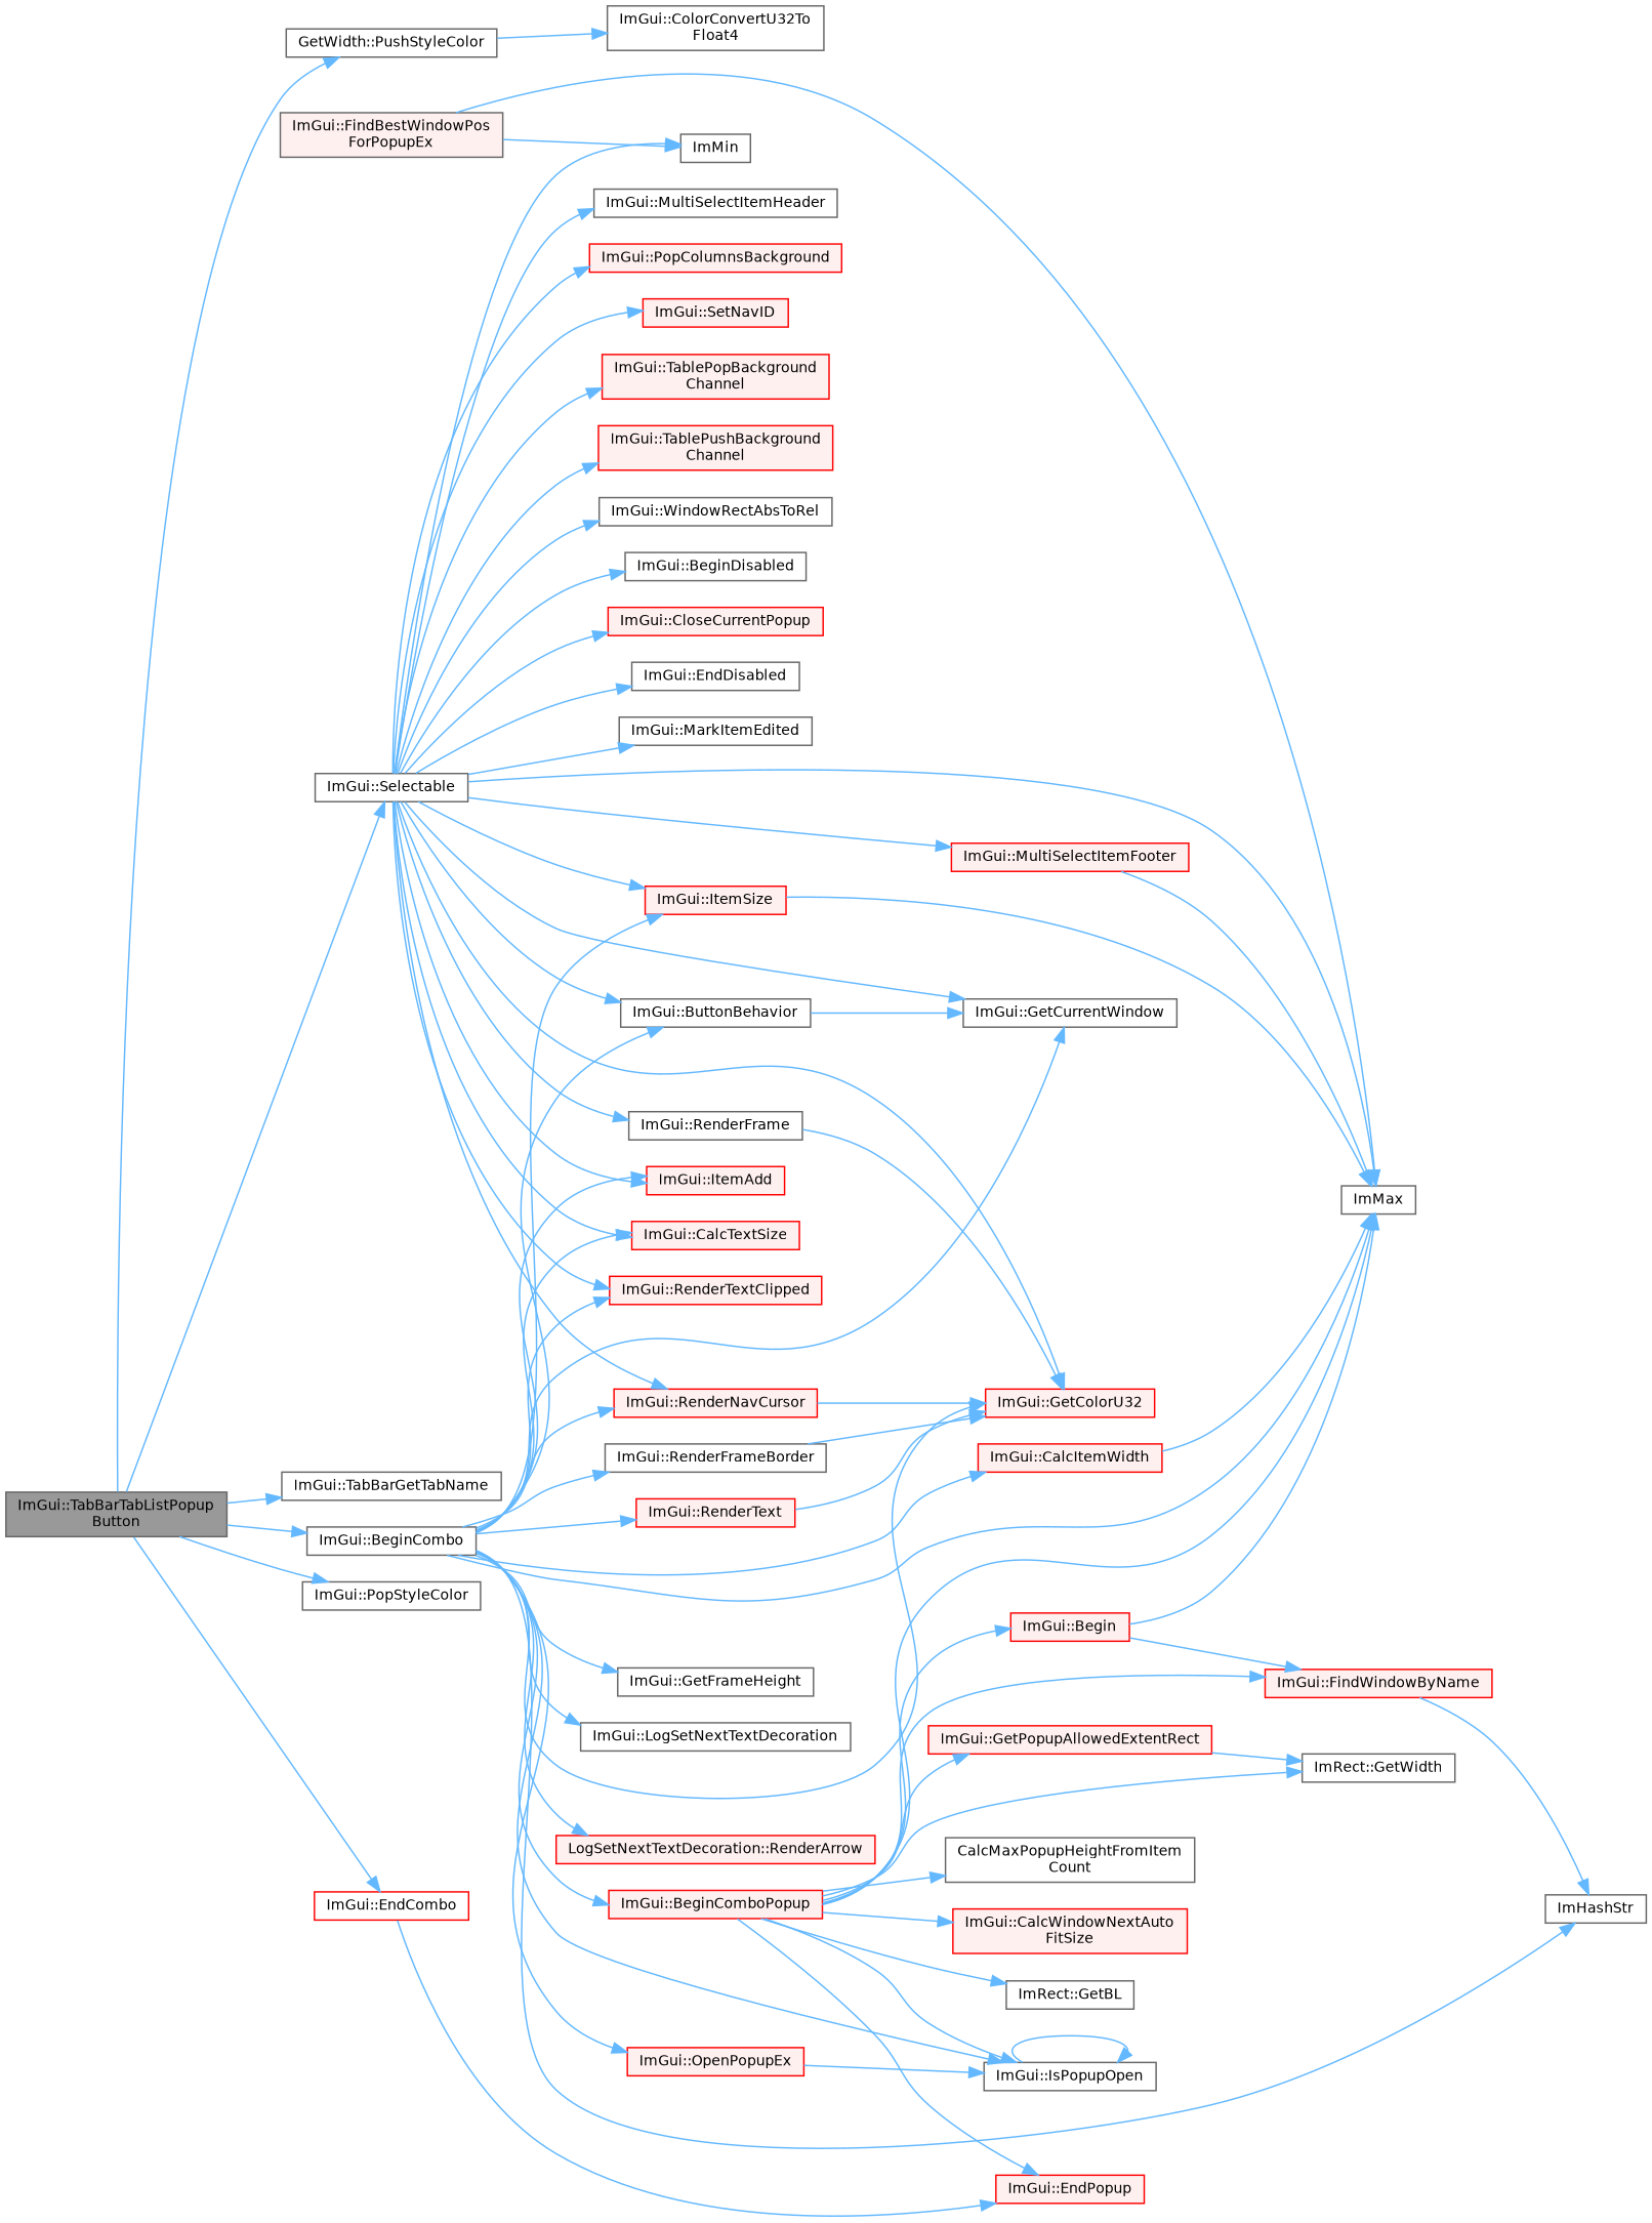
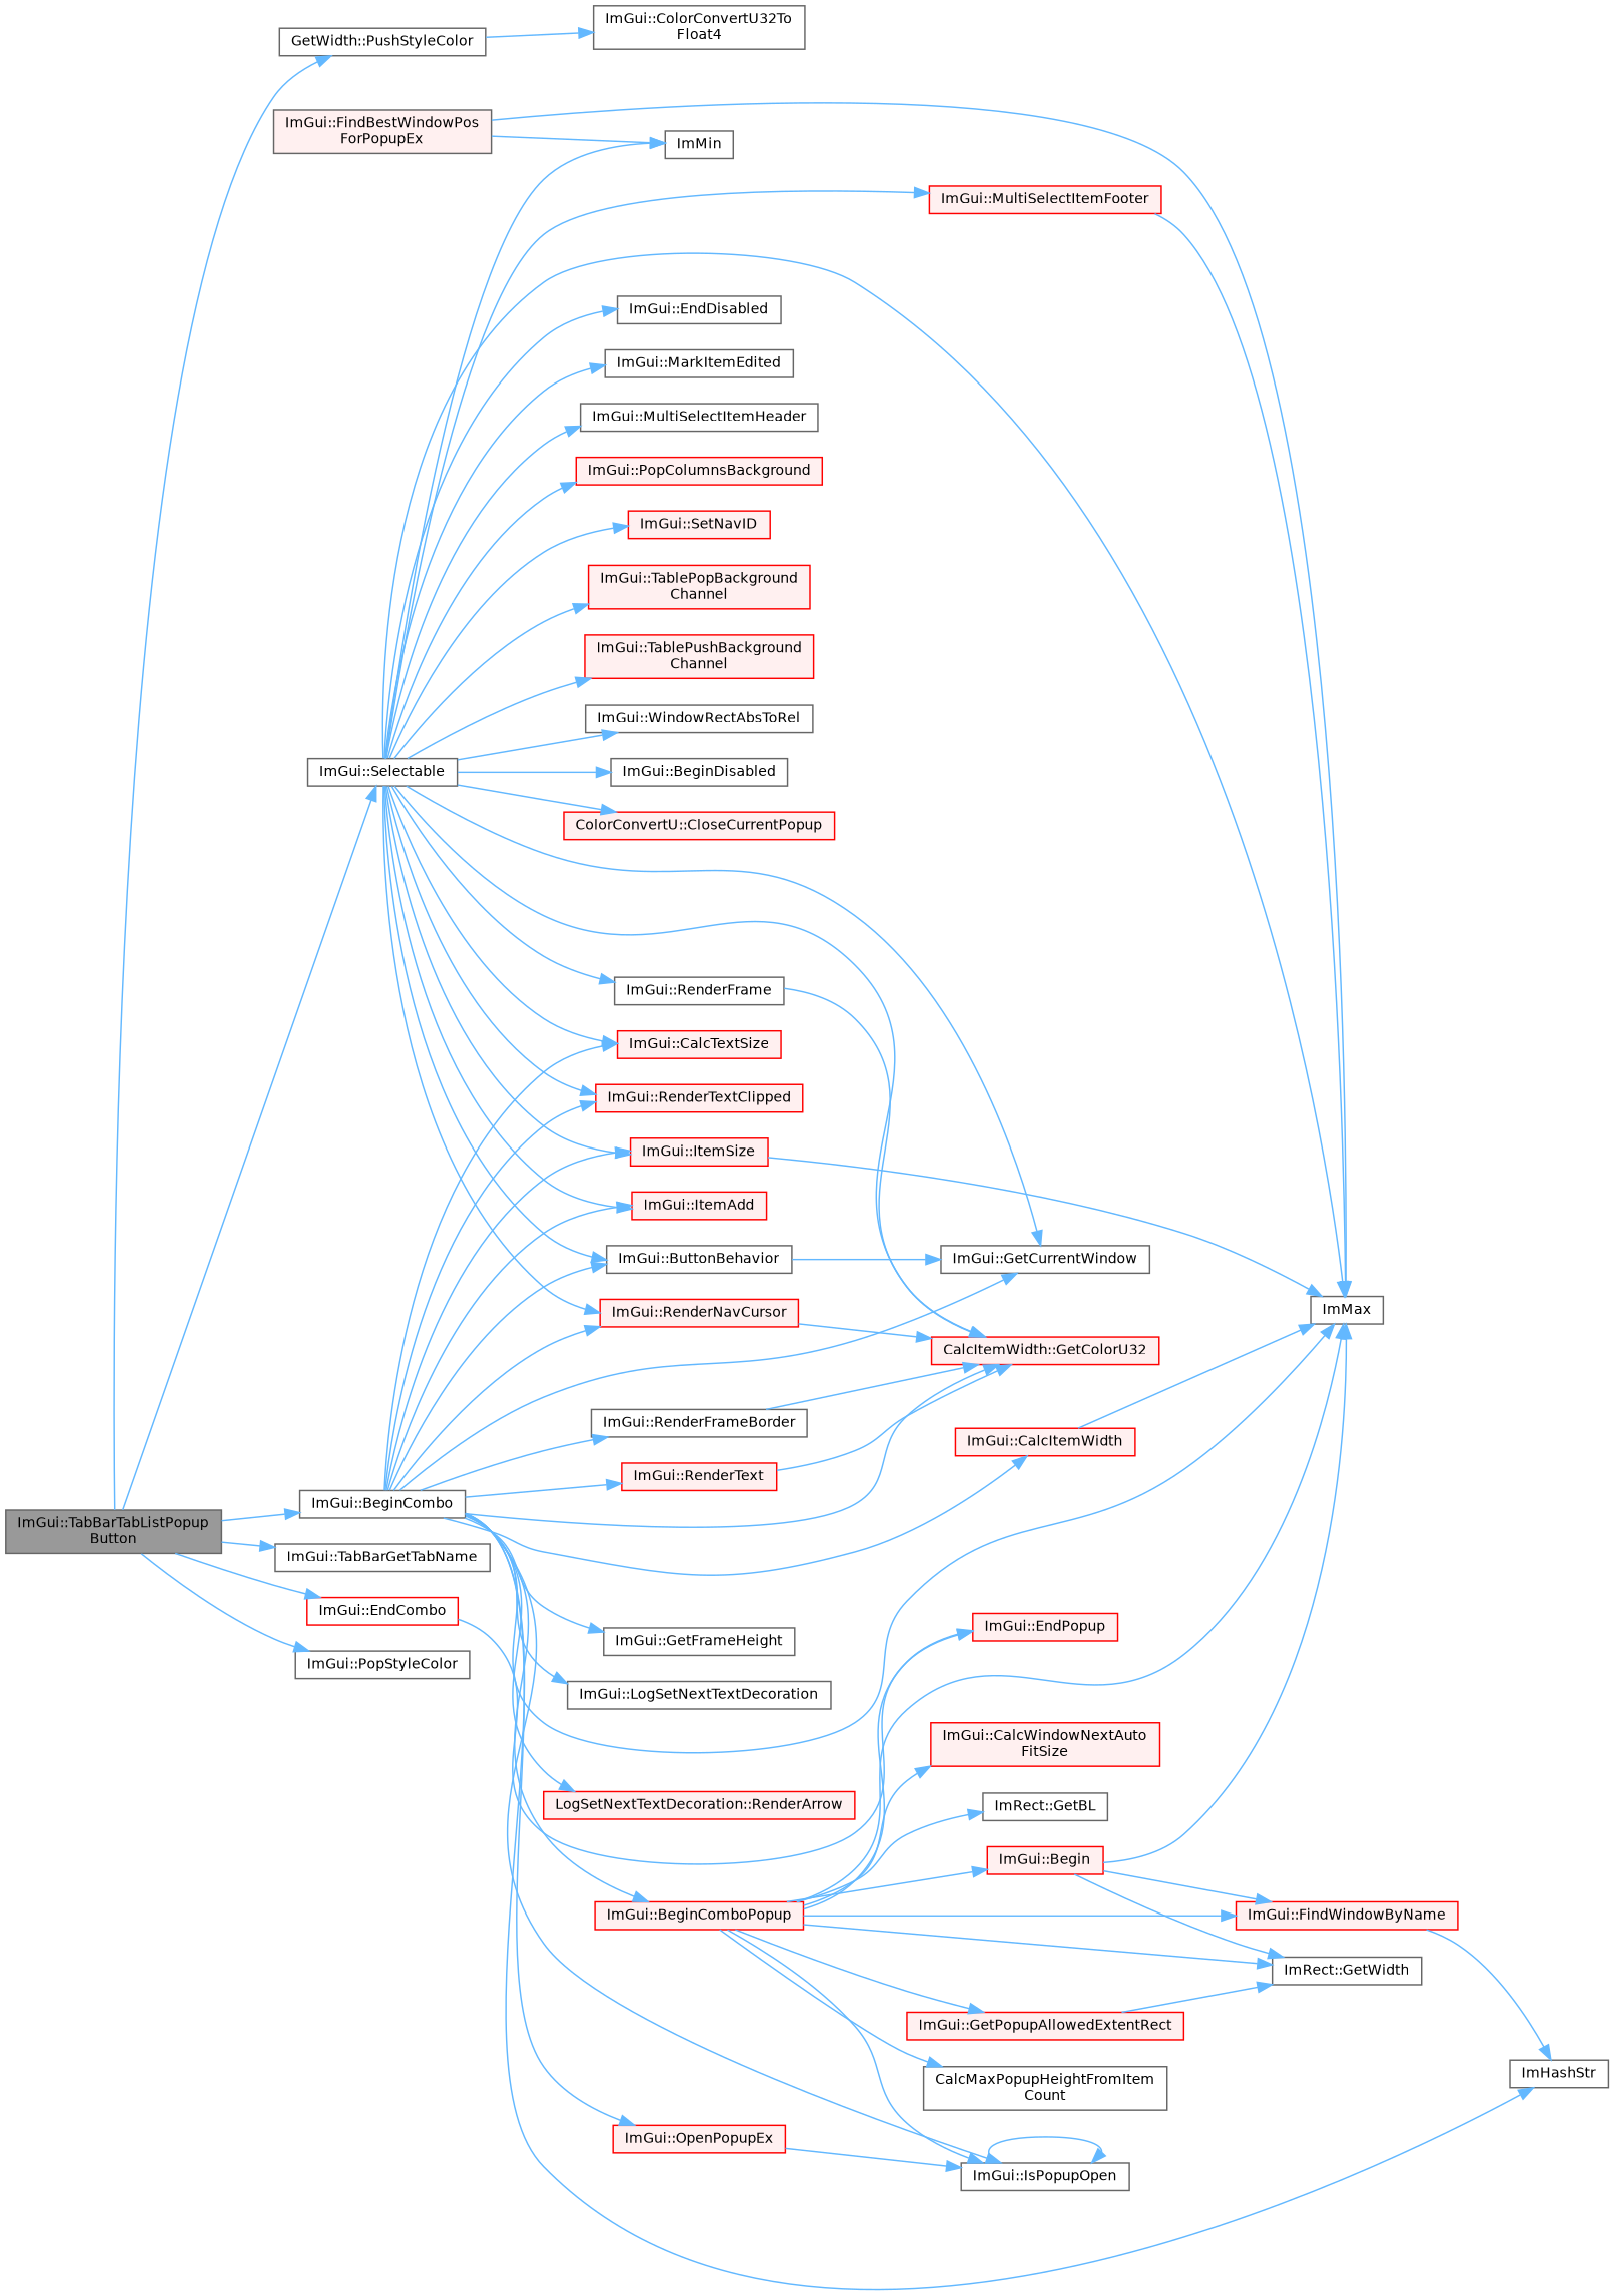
  digraph {
    rankdir=LR
    node [color=grey40 fillcolor=white fontname=Helvetica fontsize=10 shape=box style=filled]
    edge [color=steelblue1 fontname=Helvetica fontsize=10 labelfontname=Helvetica labelfontsize=10 style=solid]
    n1 [color=gray40 fillcolor=grey60 fontcolor=black height=0.2 label="ImGui::TabBarTabListPopup\lButton" width=0.4]
    n2 [height=0.2 label="ImGui::BeginCombo" width=0.4]
    n3 [color=red height=0.2 label="ImGui::EndCombo" width=0.4]
    n4 [height=0.2 label="ImGui::PopStyleColor" width=0.4]
    n5 [height=0.2 label="GetWidth::PushStyleColor" width=0.4]
    n6 [height=0.2 label="ImGui::Selectable" width=0.4]
    n7 [height=0.2 label="ImGui::TabBarGetTabName" width=0.4]
    n8 [color=red fillcolor="#FFF0F0" height=0.2 label="ImGui::BeginComboPopup" width=0.4]
    n9 [height=0.2 label=ImHashStr width=0.4]
    n10 [height=0.2 label=ImMax width=0.4]
    n11 [height=0.2 label="ImGui::IsPopupOpen" width=0.4]
    n12 [height=0.2 label="ImGui::ButtonBehavior" width=0.4]
    n13 [height=0.2 label="ImGui::GetCurrentWindow" width=0.4]
    n14 [color=red fillcolor="#FFF0F0" height=0.2 label="ImGui::CalcItemWidth" width=0.4]
    n15 [color=red fillcolor="#FFF0F0" height=0.2 label="ImGui::CalcTextSize" width=0.4]
-   n16 [color=red fillcolor="#FFF0F0" height=0.2 label="ImGui::GetColorU32" width=0.4]
+   n16 [color=red fillcolor="#FFF0F0" height=0.2 label="CalcItemWidth::GetColorU32" width=0.4]
    n17 [height=0.2 label="ImGui::GetFrameHeight" width=0.4]
    n18 [color=red fillcolor="#FFF0F0" height=0.2 label="ImGui::ItemAdd" width=0.4]
    n19 [color=red fillcolor="#FFF0F0" height=0.2 label="ImGui::ItemSize" width=0.4]
    n20 [height=0.2 label="ImGui::LogSetNextTextDecoration" width=0.4]
    n21 [color=red fillcolor="#FFF0F0" height=0.2 label="ImGui::OpenPopupEx" width=0.4]
    n22 [color=red fillcolor="#FFF0F0" height=0.2 label="LogSetNextTextDecoration::RenderArrow" width=0.4]
    n23 [height=0.2 label="ImGui::RenderFrameBorder" width=0.4]
    n24 [color=red fillcolor="#FFF0F0" height=0.2 label="ImGui::RenderNavCursor" width=0.4]
    n25 [color=red fillcolor="#FFF0F0" height=0.2 label="ImGui::RenderText" width=0.4]
    n26 [color=red fillcolor="#FFF0F0" height=0.2 label="ImGui::RenderTextClipped" width=0.4]
    n27 [color=red fillcolor="#FFF0F0" height=0.2 label="ImGui::EndPopup" width=0.4]
    n28 [height=0.2 label="ImGui::ColorConvertU32To\lFloat4" width=0.4]
    n29 [height=0.2 label=ImMin width=0.4]
    n30 [height=0.2 label="ImGui::BeginDisabled" width=0.4]
-   n31 [color=red fillcolor="#FFF0F0" height=0.2 label="ImGui::CloseCurrentPopup" width=0.4]
+   n31 [color=red fillcolor="#FFF0F0" height=0.2 label="ColorConvertU::CloseCurrentPopup" width=0.4]
    n32 [height=0.2 label="ImGui::EndDisabled" width=0.4]
    n33 [height=0.2 label="ImGui::MarkItemEdited" width=0.4]
    n34 [color=red fillcolor="#FFF0F0" height=0.2 label="ImGui::MultiSelectItemFooter" width=0.4]
    n35 [height=0.2 label="ImGui::MultiSelectItemHeader" width=0.4]
    n36 [color=red fillcolor="#FFF0F0" height=0.2 label="ImGui::PopColumnsBackground" width=0.4]
    n37 [height=0.2 label="ImGui::RenderFrame" width=0.4]
    n38 [color=red fillcolor="#FFF0F0" height=0.2 label="ImGui::SetNavID" width=0.4]
    n39 [color=red fillcolor="#FFF0F0" height=0.2 label="ImGui::TablePopBackground\lChannel" width=0.4]
    n40 [color=red fillcolor="#FFF0F0" height=0.2 label="ImGui::TablePushBackground\lChannel" width=0.4]
    n41 [height=0.2 label="ImGui::WindowRectAbsToRel" width=0.4]
    n42 [color=red fillcolor="#FFF0F0" height=0.2 label="ImGui::Begin" width=0.4]
    n43 [color=red fillcolor="#FFF0F0" height=0.2 label="ImGui::FindWindowByName" width=0.4]
    n44 [height=0.2 label="ImRect::GetWidth" width=0.4]
    n45 [height=0.2 label="CalcMaxPopupHeightFromItem\lCount" width=0.4]
    n46 [color=red fillcolor="#FFF0F0" height=0.2 label="ImGui::CalcWindowNextAuto\lFitSize" width=0.4]
    n47 [height=0.2 label="ImRect::GetBL" width=0.4]
    n48 [color=red fillcolor="#FFF0F0" height=0.2 label="ImGui::GetPopupAllowedExtentRect" width=0.4]
    n49 [fillcolor="#FFF0F0" height=0.2 label="ImGui::FindBestWindowPos\lForPopupEx" width=0.4]
    n1 -> n2
    n1 -> n3
    n1 -> n4
    n1 -> n5
    n1 -> n6
    n1 -> n7
    n2 -> n8
    n2 -> n9
    n2 -> n10
    n2 -> n11
    n2 -> n12
    n2 -> n13
    n2 -> n14
    n2 -> n15
    n2 -> n16
    n2 -> n17
    n2 -> n18
    n2 -> n19
    n2 -> n20
    n2 -> n21
    n2 -> n22
    n2 -> n23
    n2 -> n24
    n2 -> n25
    n2 -> n26
    n3 -> n27
    n5 -> n28
    n6 -> n10
    n6 -> n12
    n6 -> n13
    n6 -> n15
    n6 -> n16
    n6 -> n18
    n6 -> n19
    n6 -> n24
    n6 -> n26
    n6 -> n29
    n6 -> n30
    n6 -> n31
    n6 -> n32
    n6 -> n33
    n6 -> n34
    n6 -> n35
    n6 -> n36
    n6 -> n37
    n6 -> n38
    n6 -> n39
    n6 -> n40
    n6 -> n41
    n8 -> n10
    n8 -> n11
    n8 -> n27
    n8 -> n42
    n8 -> n43
    n8 -> n44
    n8 -> n45
    n8 -> n46
    n8 -> n47
    n8 -> n48
    n11 -> n11
    n12 -> n13
    n14 -> n10
    n19 -> n10
    n21 -> n11
    n23 -> n16
    n24 -> n16
    n25 -> n16
    n34 -> n10
    n37 -> n16
    n42 -> n10
    n42 -> n43
+   n42 -> n44
    n43 -> n9
    n48 -> n44
    n49 -> n10
    n49 -> n29
  }
